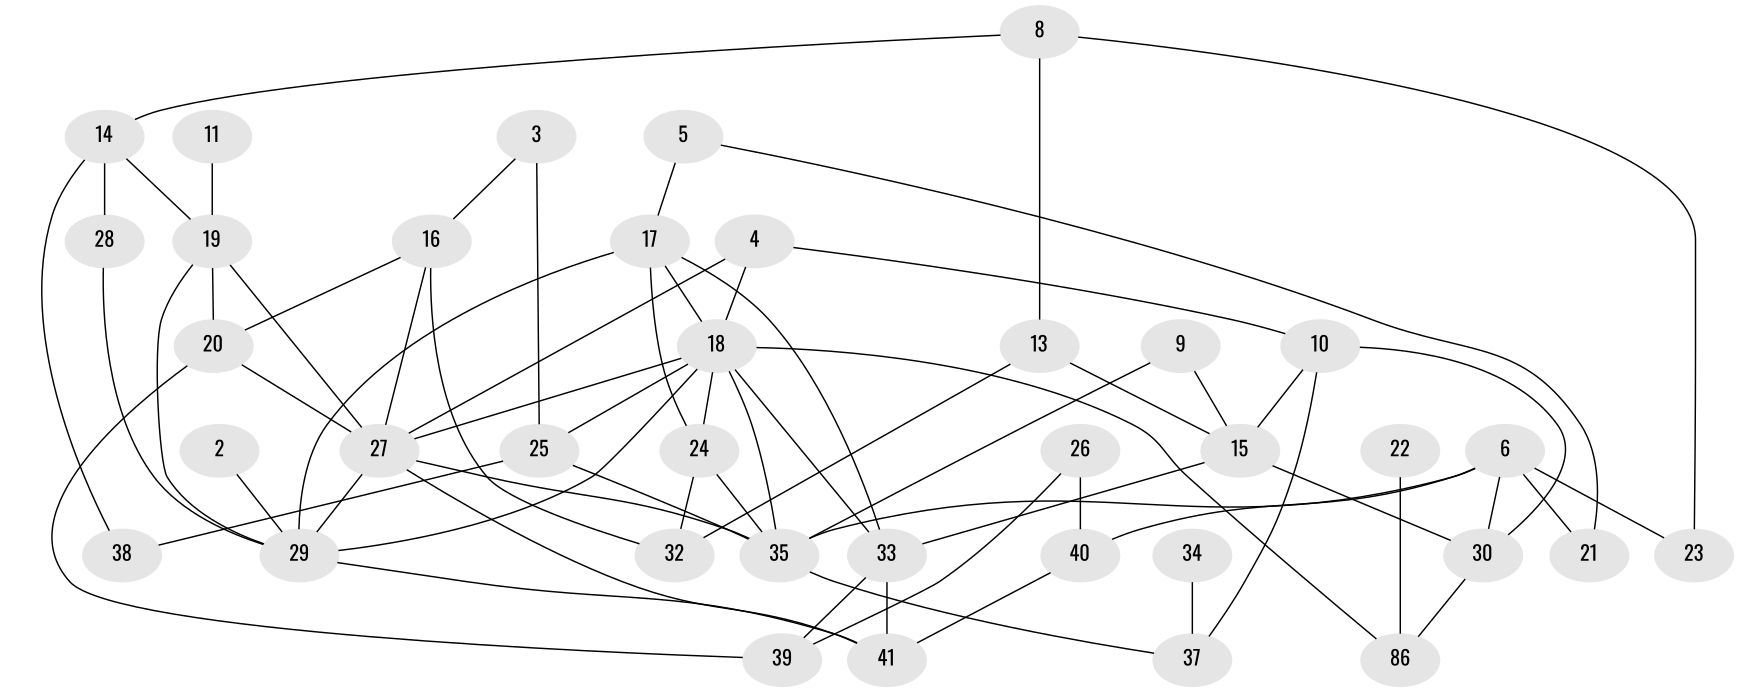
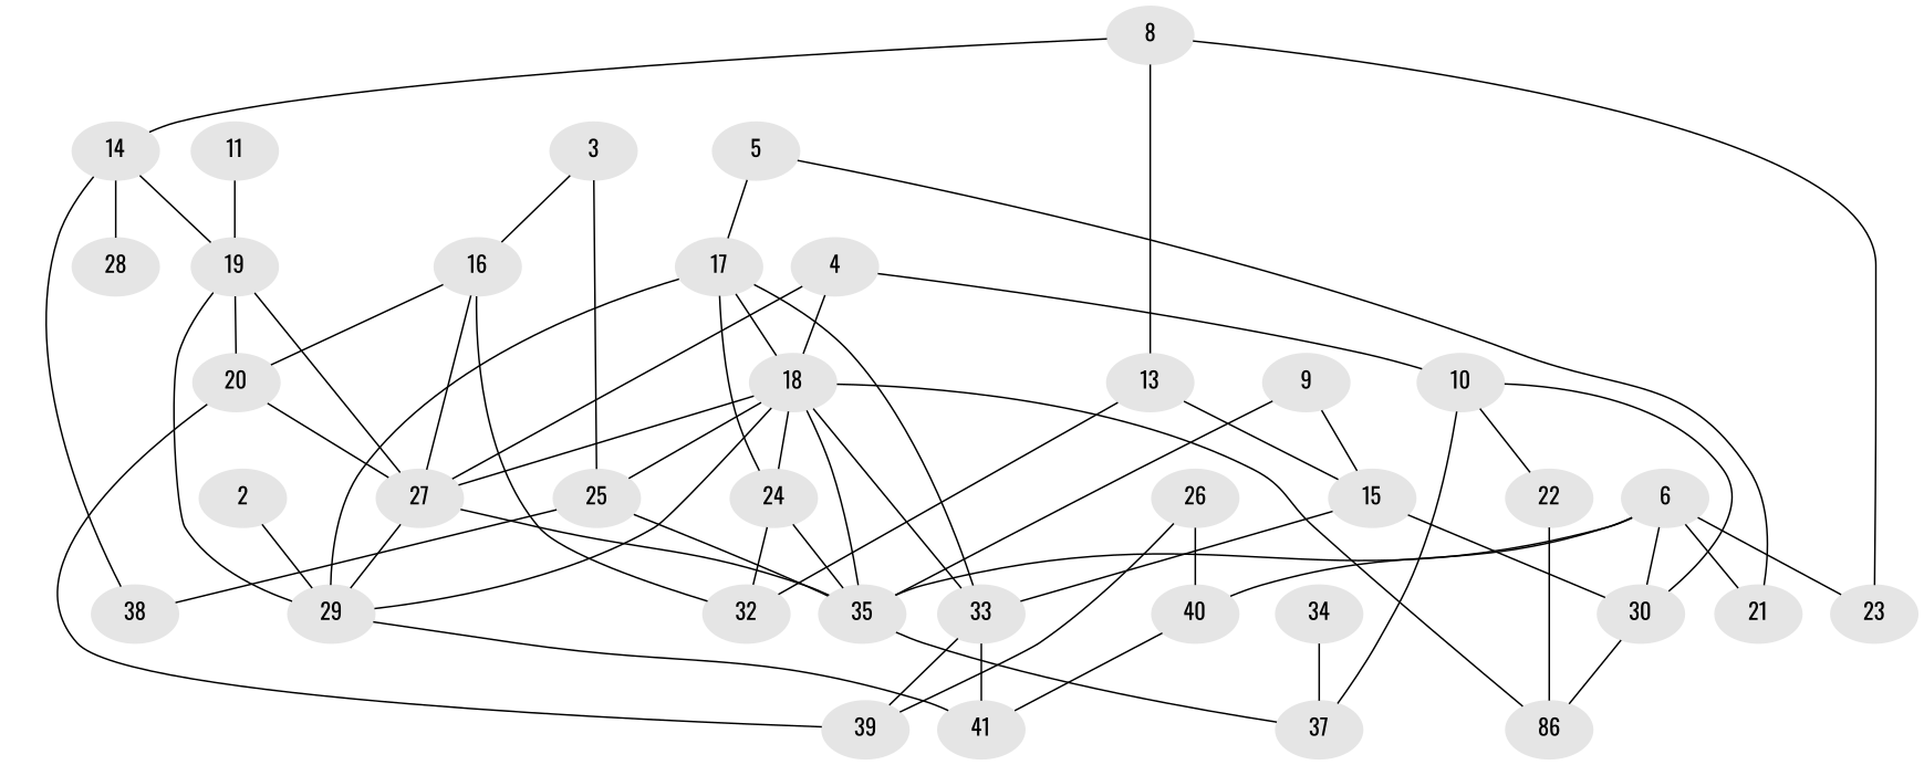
  graph {
    fontname=Oswald
    node [color=gray90 fontname=Oswald style=filled]
    edge [fontname=Oswald weight=1.0]
    2
    29
    41
    3
    16
    25
    27
    32
    20
    35
    38
    4
    10
    18
    30
    15
    37
    33
    24
    n20 [label=86]
    5
    21
    17
    13
    6
    23
    40
    n28 [label=9]
    8
    14
    19
    28
    11
    39
    22
    26
    34
    2 -- 29
    29 -- 41
    3 -- 16
    3 -- 25
    16 -- 27
    16 -- 32
    16 -- 20
    25 -- 35
    25 -- 38
    27 -- 29
-   27 -- 41
    27 -- 35
    20 -- 27
    20 -- 39
    35 -- 37
    4 -- 27
    4 -- 10
    4 -- 18
    10 -- 30
-   10 -- 15 [weight=2.0]
+   10 -- 22 [weight=2.0]
    10 -- 37
    18 -- 29 [weight=2.0]
    18 -- 25 [weight=2.0]
    18 -- 27 [weight=2.0]
    18 -- 35 [weight=3.0]
    18 -- 33
    18 -- 24
    18 -- n20
    30 -- n20
    15 -- 30
    15 -- 33
    33 -- 41
    33 -- 39
    24 -- 32
    24 -- 35
    5 -- 21
    5 -- 17
    17 -- 29 [weight=2.0]
    17 -- 18
    17 -- 33
    17 -- 24
    13 -- 32
    13 -- 15
    6 -- 35
    6 -- 30
    6 -- 21
    6 -- 23
    6 -- 40
    40 -- 41
    n28 -- 35
    n28 -- 15
    8 -- 13
    8 -- 23
    8 -- 14
    14 -- 38
    14 -- 19
    14 -- 28
    19 -- 29
    19 -- 27
    19 -- 20
-   28 -- 29
    11 -- 19
    22 -- n20
    26 -- 40 [weight=2.0]
    26 -- 39
    34 -- 37
  }
